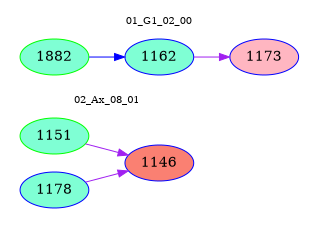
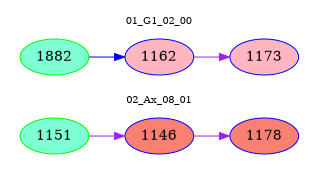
  digraph {
    rankdir=LR
    node [color=blue fillcolor=aquamarine style=filled]
    edge [color=purple]
    n1 [color=green label=1151]
    n2 [fillcolor=salmon label=1146]
-   n3 [label=1178]
+   n3 [fillcolor=salmon label=1178]
    n4 [color=green label=1882]
-   n5 [label=1162]
+   n5 [fillcolor=lightpink label=1162]
    n6 [fillcolor=lightpink label=1173]
    subgraph cluster_1 {
      color=white
      fontsize=10
      label="02_Ax_08_01"
      n1
      n2
      n3
    }
    subgraph cluster_2 {
      color=white
      fontsize=10
      label="01_G1_02_00"
      n4
      n5
      n6
    }
    n1 -> n2
-   n3 -> n2
+   n2 -> n3
    n4 -> n5 [color=blue]
    n5 -> n6
  }
